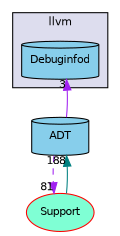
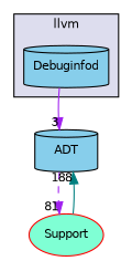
  digraph {
    compound=true
    node [fillcolor=skyblue fontname=Helvetica fontsize=10 shape=cylinder style=filled]
    edge [color=purple labeldistance=1.5 labelfontname=Helvetica labelfontsize=10 style=solid]
    n1 [label=Debuginfod pencolor=black]
    n2 [label=ADT]
    n3 [color=red fillcolor=aquamarine label=Support shape=ellipse]
    subgraph cluster_1 {
      bgcolor="#ddddee"
      fontname=Helvetica
      fontsize=10
      label=llvm
      pencolor=black
      n1
    }
-   n2 -> n1 [headlabel=3]
+   n1 -> n2 [headlabel=3]
    n2 -> n3 [headlabel=81 style=dashed]
    n3 -> n2 [color=teal headlabel=188]
  }
